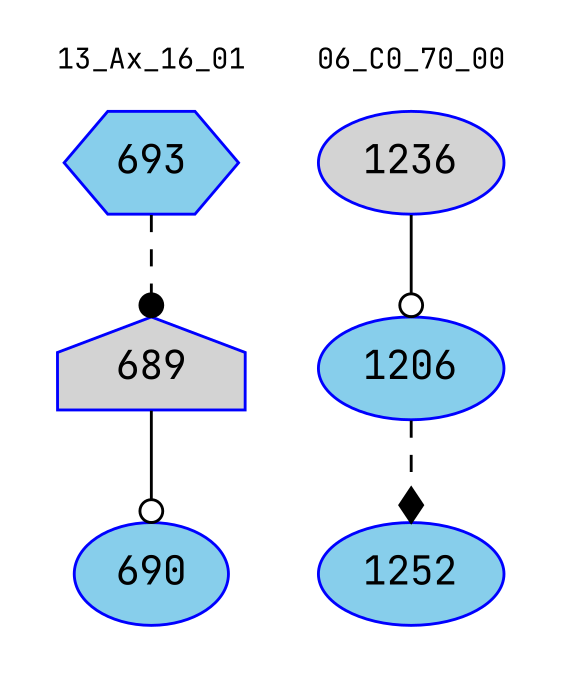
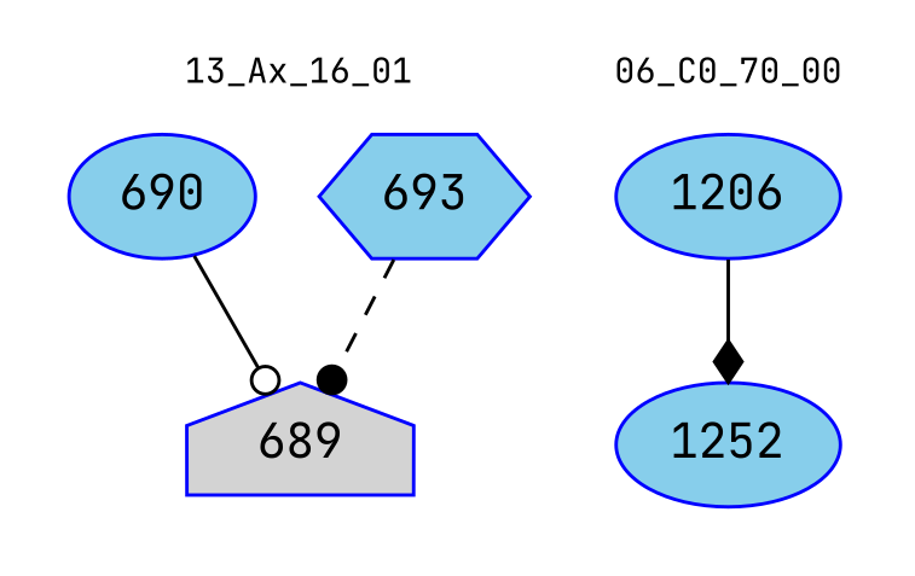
  digraph {
    fontname="JetBrains Mono"
    node [color=blue fillcolor=skyblue fontname="JetBrains Mono" shape=ellipse style=filled]
    edge [arrowhead=odot color=black fontname="JetBrains Mono" style=dashed]
    n1 [label=693 shape=hexagon]
    n2 [fillcolor=lightgrey label=689 shape=house]
    n3 [label=690]
-   n4 [fillcolor=lightgrey label=1236]
    n5 [label=1206]
    n6 [label=1252]
    subgraph cluster_1 {
      color=white
      fontsize=10
      label="13_Ax_16_01"
      n1
      n2
      n3
    }
    subgraph cluster_2 {
      color=white
      fontsize=10
      label="06_C0_70_00"
-     n4
      n5
      n6
    }
    n1 -> n2 [arrowhead=dot]
-   n2 -> n3 [style=solid]
-   n4 -> n5 [style=solid]
-   n5 -> n6 [arrowhead=diamond]
+   n3 -> n2 [style=solid]
+   n5 -> n6 [arrowhead=diamond style=solid]
  }
